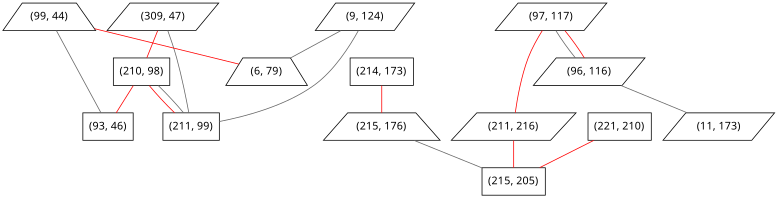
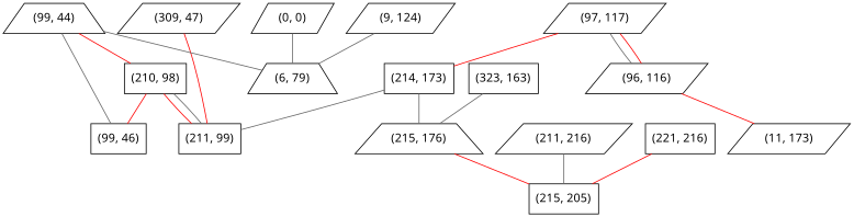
  graph {
    fontname="Noto Sans"
    node [fontname="Noto Sans" shape=box]
    edge [color=gray40 fontname="Noto Sans" weight=1]
    "(214, 173)"
    "(97, 117)" [shape=parallelogram]
    "(96, 116)" [shape=parallelogram]
    "(211, 99)"
    "(215, 176)" [shape=trapezium]
    "(11, 173)" [shape=parallelogram]
    "(309, 47)" [shape=parallelogram]
    "(99, 44)" [shape=trapezium]
    "(210, 98)"
    "(6, 79)" [shape=trapezium]
-   "(99, 46)" [label="(93, 46)"]
+   "(99, 46)"
+   "(323, 163)"
    "(215, 205)"
+   "(0, 0)" [shape=parallelogram]
    "(211, 216)" [shape=parallelogram]
    n16 [label="(9, 124)" shape=parallelogram]
-   "(221, 210)"
-   n16 -- "(211, 99)"
-   "(214, 173)" -- "(215, 176)" [color=red]
-   "(97, 117)" -- "(211, 216)" [color=red]
+   "(221, 210)" [label="(221, 216)"]
+   "(214, 173)" -- "(211, 99)"
+   "(214, 173)" -- "(215, 176)"
+   "(97, 117)" -- "(214, 173)" [color=red]
    "(97, 117)" -- "(96, 116)"
    "(97, 117)" -- "(96, 116)" [color=red]
-   "(96, 116)" -- "(11, 173)"
-   "(215, 176)" -- "(215, 205)"
-   "(309, 47)" -- "(211, 99)"
-   "(309, 47)" -- "(210, 98)" [color=red]
-   "(99, 44)" -- "(6, 79)" [color=red]
+   "(96, 116)" -- "(11, 173)" [color=red]
+   "(215, 176)" -- "(215, 205)" [color=red]
+   "(309, 47)" -- "(211, 99)" [color=red]
+   "(99, 44)" -- "(210, 98)" [color=red]
+   "(99, 44)" -- "(6, 79)"
    "(99, 44)" -- "(99, 46)"
    "(210, 98)" -- "(211, 99)" [color=red]
    "(210, 98)" -- "(211, 99)"
    "(210, 98)" -- "(99, 46)" [color=red]
-   "(211, 216)" -- "(215, 205)" [color=red]
+   "(323, 163)" -- "(215, 176)"
+   "(0, 0)" -- "(6, 79)" [weight=4]
+   "(211, 216)" -- "(215, 205)"
    n16 -- "(6, 79)"
    "(221, 210)" -- "(215, 205)" [color=red]
  }
